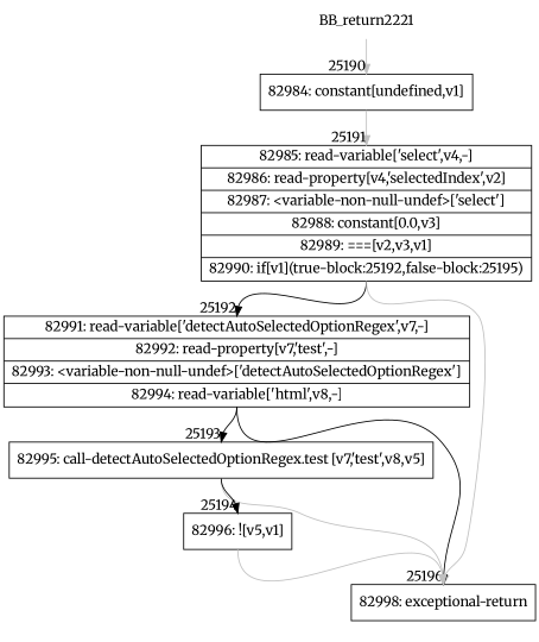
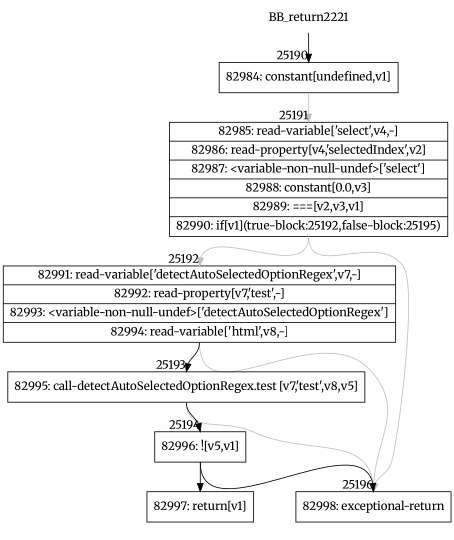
  digraph {
    fontname=Merriweather
    rankdir=TD
    node [fontname=Merriweather shape=record]
    edge [fontname=Merriweather headport=n tailport=s]
    n1 [label=BB_return2221 shape=none]
    n2 [label="{82984: constant[undefined,v1]}"]
    n3 [label="{82985: read-variable['select',v4,-]|82986: read-property[v4,'selectedIndex',v2]|82987: \<variable-non-null-undef\>['select']|82988: constant[0.0,v3]|82989: ===[v2,v3,v1]|82990: if[v1](true-block:25192,false-block:25195)}"]
    n4 [label="{82991: read-variable['detectAutoSelectedOptionRegex',v7,-]|82992: read-property[v7,'test',-]|82993: \<variable-non-null-undef\>['detectAutoSelectedOptionRegex']|82994: read-variable['html',v8,-]}"]
    n5 [label="{82998: exceptional-return}"]
+   n6 [label="{82997: return[v1]}"]
    n7 [label="{82995: call-detectAutoSelectedOptionRegex.test [v7,'test',v8,v5]}"]
    n8 [label="{82996: ![v5,v1]}"]
-   n1 -> n2 [headlabel="    25190" color=gray]
+   n1 -> n2 [headlabel="    25190"]
    n2 -> n3 [color=gray headlabel="      25191"]
-   n3 -> n4 [headlabel="      25192"]
+   n3 -> n4 [headlabel="      25192" color=gray]
    n3 -> n5 [color=gray headlabel="      25196"]
-   n4 -> n5 [color=black]
+   n4 -> n5 [color=gray]
    n4 -> n7 [headlabel="      25193"]
    n7 -> n5 [color=gray]
    n7 -> n8 [headlabel="      25194"]
-   n8 -> n5 [color=gray]
+   n8 -> n5 [color=black]
+   n8 -> n6
  }
